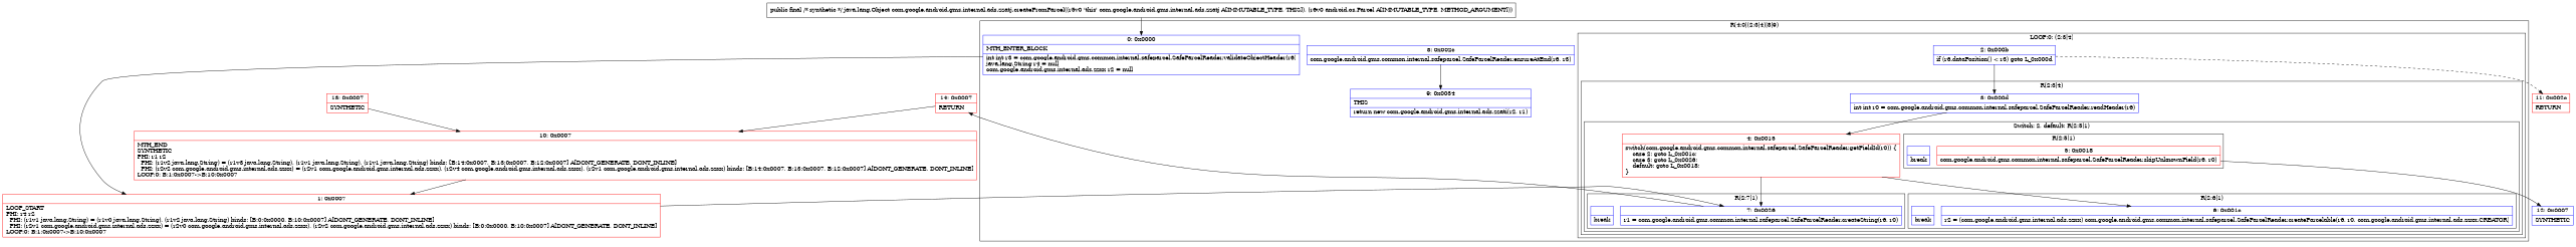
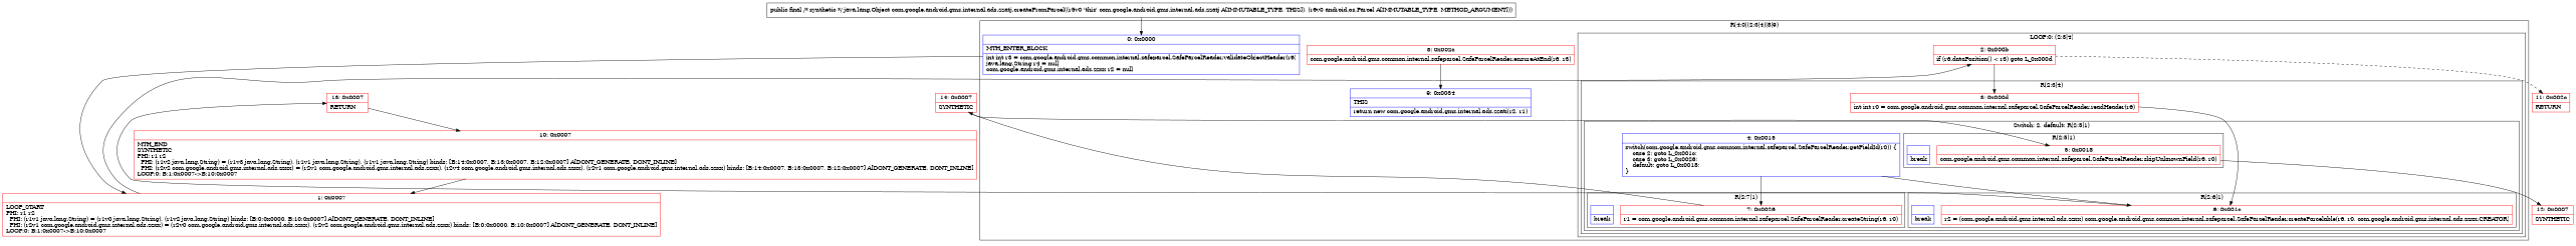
  digraph {
    node [color=blue shape=record]
-   n1 [label="{6\:\ 0x001c|r2 = (com.google.android.gms.internal.ads.zzxx) com.google.android.gms.common.internal.safeparcel.SafeParcelReader.createParcelable(r6, r0, com.google.android.gms.internal.ads.zzxx.CREATOR)\l}"]
+   n1 [color=red label="{6\:\ 0x001c|r2 = (com.google.android.gms.internal.ads.zzxx) com.google.android.gms.common.internal.safeparcel.SafeParcelReader.createParcelable(r6, r0, com.google.android.gms.internal.ads.zzxx.CREATOR)\l}"]
    n2 [label="{|break\l}"]
-   n3 [label="{7\:\ 0x0026|r1 = com.google.android.gms.common.internal.safeparcel.SafeParcelReader.createString(r6, r0)\l}"]
+   n3 [color=red label="{7\:\ 0x0026|r1 = com.google.android.gms.common.internal.safeparcel.SafeParcelReader.createString(r6, r0)\l}"]
    n4 [label="{|break\l}"]
    n5 [color=red label="{5\:\ 0x0018|com.google.android.gms.common.internal.safeparcel.SafeParcelReader.skipUnknownField(r6, r0)\l}"]
    n6 [label="{|break\l}"]
-   n7 [color=red label="{4\:\ 0x0015|switch(com.google.android.gms.common.internal.safeparcel.SafeParcelReader.getFieldId(r0)) \{\l    case 2: goto L_0x001c;\l    case 3: goto L_0x0026;\l    default: goto L_0x0018;\l\}\l}"]
-   n8 [label="{3\:\ 0x000d|int int r0 = com.google.android.gms.common.internal.safeparcel.SafeParcelReader.readHeader(r6)\l}"]
-   n9 [label="{2\:\ 0x000b|if (r6.dataPosition() \< r3) goto L_0x000d\l}"]
+   n7 [label="{4\:\ 0x0015|switch(com.google.android.gms.common.internal.safeparcel.SafeParcelReader.getFieldId(r0)) \{\l    case 2: goto L_0x001c;\l    case 3: goto L_0x0026;\l    default: goto L_0x0018;\l\}\l}"]
+   n8 [color=red label="{3\:\ 0x000d|int int r0 = com.google.android.gms.common.internal.safeparcel.SafeParcelReader.readHeader(r6)\l}"]
+   n9 [color=red label="{2\:\ 0x000b|if (r6.dataPosition() \< r3) goto L_0x000d\l}"]
    n10 [label="{0\:\ 0x0000|MTH_ENTER_BLOCK\l|int int r3 = com.google.android.gms.common.internal.safeparcel.SafeParcelReader.validateObjectHeader(r6)\ljava.lang.String r4 = null\lcom.google.android.gms.internal.ads.zzxx r2 = null\l}"]
-   n11 [label="{8\:\ 0x002c|com.google.android.gms.common.internal.safeparcel.SafeParcelReader.ensureAtEnd(r6, r3)\l}"]
+   n11 [color=red label="{8\:\ 0x002c|com.google.android.gms.common.internal.safeparcel.SafeParcelReader.ensureAtEnd(r6, r3)\l}"]
    n12 [label="{9\:\ 0x0034|THIS\l|return new com.google.android.gms.internal.ads.zzati(r2, r1)\l}"]
-   n13 [color=red label="{13\:\ 0x0007|SYNTHETIC\l}"]
-   n14 [color=red label="{14\:\ 0x0007|RETURN\l}"]
-   n15 [label="{12\:\ 0x0007|SYNTHETIC\l}"]
+   n13 [color=red label="{13\:\ 0x0007|RETURN\l}"]
+   n14 [color=red label="{14\:\ 0x0007|SYNTHETIC\l}"]
+   n15 [color=red label="{12\:\ 0x0007|SYNTHETIC\l}"]
    n16 [color=red label="{11\:\ 0x002c|RETURN\l}"]
-   n17 [color=red label="{1\:\ 0x0007|LOOP_START\lPHI: r4 r2 \l  PHI: (r1v1 java.lang.String) = (r1v0 java.lang.String), (r1v2 java.lang.String) binds: [B:0:0x0000, B:10:0x0007] A[DONT_GENERATE, DONT_INLINE]\l  PHI: (r2v1 com.google.android.gms.internal.ads.zzxx) = (r2v0 com.google.android.gms.internal.ads.zzxx), (r2v2 com.google.android.gms.internal.ads.zzxx) binds: [B:0:0x0000, B:10:0x0007] A[DONT_GENERATE, DONT_INLINE]\lLOOP:0: B:1:0x0007\-\>B:10:0x0007\l}"]
+   n17 [color=red label="{1\:\ 0x0007|LOOP_START\lPHI: r1 r2 \l  PHI: (r1v1 java.lang.String) = (r1v0 java.lang.String), (r1v2 java.lang.String) binds: [B:0:0x0000, B:10:0x0007] A[DONT_GENERATE, DONT_INLINE]\l  PHI: (r2v1 com.google.android.gms.internal.ads.zzxx) = (r2v0 com.google.android.gms.internal.ads.zzxx), (r2v2 com.google.android.gms.internal.ads.zzxx) binds: [B:0:0x0000, B:10:0x0007] A[DONT_GENERATE, DONT_INLINE]\lLOOP:0: B:1:0x0007\-\>B:10:0x0007\l}"]
    n18 [color=red label="{10\:\ 0x0007|MTH_END\lSYNTHETIC\lPHI: r1 r2 \l  PHI: (r1v2 java.lang.String) = (r1v3 java.lang.String), (r1v1 java.lang.String), (r1v1 java.lang.String) binds: [B:14:0x0007, B:13:0x0007, B:12:0x0007] A[DONT_GENERATE, DONT_INLINE]\l  PHI: (r2v2 com.google.android.gms.internal.ads.zzxx) = (r2v1 com.google.android.gms.internal.ads.zzxx), (r2v4 com.google.android.gms.internal.ads.zzxx), (r2v1 com.google.android.gms.internal.ads.zzxx) binds: [B:14:0x0007, B:13:0x0007, B:12:0x0007] A[DONT_GENERATE, DONT_INLINE]\lLOOP:0: B:1:0x0007\-\>B:10:0x0007\l}"]
    n19 [label="{public final \/* synthetic *\/ java.lang.Object com.google.android.gms.internal.ads.zzatj.createFromParcel((r5v0 'this' com.google.android.gms.internal.ads.zzatj A[IMMUTABLE_TYPE, THIS]), (r6v0 android.os.Parcel A[IMMUTABLE_TYPE, METHOD_ARGUMENT])) }" color=""]
    subgraph cluster_1 {
      label="R(4:0|(2:3|4)|8|9)"
      n10
      n11
      n12
      subgraph cluster_2 {
        label="LOOP:0: (2:3|4)"
        n9
        subgraph cluster_3 {
          label="R(2:3|4)"
          n8
          subgraph cluster_4 {
            label="Switch: 2, default: R(2:5|1)"
            n7
            subgraph cluster_5 {
              label="R(2:6|1)"
              n1
              n2
            }
            subgraph cluster_6 {
              label="R(2:7|1)"
              n3
              n4
            }
            subgraph cluster_7 {
              label="R(2:5|1)"
              n5
              n6
            }
          }
        }
      }
    }
+   n1 -> n13
    n3 -> n14
    n5 -> n15
    n7 -> n1
    n7 -> n3
-   n8 -> n7
+   n8 -> n1
    n9 -> n8
    n9 -> n16 [style=dashed]
    n10 -> n17
    n11 -> n12
    n13 -> n18
-   n14 -> n18
-   n17 -> n3
+   n14 -> n5
+   n17 -> n9
    n18 -> n17
    n19 -> n10
  }
